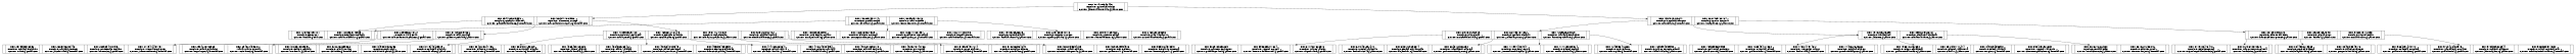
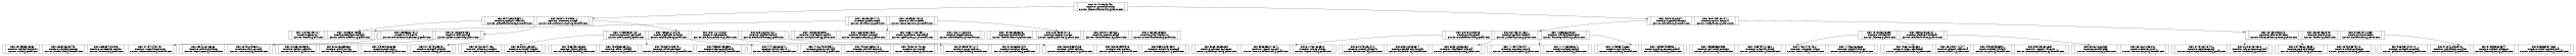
  digraph {
    node [shape=record]
    edge [tailport=f0]
    n1 [label="<f0>|<f1>DPI: 5814189346446 \n Nombre: Cristobal Olmos \n Correo: jaime.villanueva42@yahoo.com |<f2>"]
    n2 [label="<f0>|<f1>DPI: 2544769875933 \n Nombre: Ricardo Villareal \n Correo: gracielasantilln86@hotmail.com |<f2>|<f3>DPI: 3829417887596 \n Nombre: Clemente Ortega \n Correo: marco-antonio.vigil42@hotmail.com |<f4>"]
    n3 [label="<f0>|<f1>DPI: 7334813213241 \n Nombre: Conchita Barreto \n Correo: manuela20@hotmail.com |<f2>|<f3>DPI: 8681469768764 \n Nombre: Arturo Herrera \n Correo: luciagalvn31@yahoo.com |<f4>"]
    n4 [label="<f0>|<f1>DPI: 2895556173714 \n Nombre: Sara Tovar \n Correo: marco-antonio.pacheco@gmail.com |<f2>|<f3>DPI: 3142962397964 \n Nombre: Pilar Arriaga \n Correo: gilberto.pedraza@yahoo.com |<f4>"]
    n5 [label="<f0>|<f1>DPI: 4139935691723 \n Nombre: Dolores Sepúlveda \n Correo: mara.perea@gmail.com |<f2>|<f3>DPI: 4656671761475 \n Nombre: Hernán Granado \n Correo: cecilia.pia88@gmail.com |<f4>|<f5>DPI: 4931411478349 \n Nombre: Ana Alemán \n Correo: mara-jos.guajardo@yahoo.com |<f6>|<f7>DPI: 5254425467734 \n Nombre: Catalina Anaya \n Correo: elena.malave66@gmail.com |<f8>"]
    n6 [label="<f0>|<f1>DPI: 1234567890101 \n Nombre:  EDD2021 \n Correo:  auxiliar@edd.com |<f2>|<f3>DPI: 1288938143589 \n Nombre: Benjamín Delapaz \n Correo: mara-soledad10@gmail.com |<f4>"]
    n7 [label="<f0>|<f1>DPI: 6151384252919 \n Nombre: Julio Ojeda \n Correo: mnicasaavedra45@gmail.com |<f2>|<f3>DPI: 6644531371337 \n Nombre: Ignacio Almaraz \n Correo: yolanda.guzmn@yahoo.com |<f4>|<f5>DPI: 7239523619319 \n Nombre: Mariana Benavídez \n Correo: antonioposada19@yahoo.com |<f6>"]
    n8 [label="<f0>|<f1>DPI: 7913235243699 \n Nombre: Adriana Gil \n Correo: jaime08@yahoo.com |<f2>|<f3>DPI: 8593429736187 \n Nombre: Alejandra Alcántar \n Correo: mariano.duarte@yahoo.com |<f4>"]
    n9 [label="<f0>|<f1>DPI: 8818981557678 \n Nombre: Ramón Paredes \n Correo: francisca.henrquez89@yahoo.com |<f2>|<f3>DPI: 8926946543451 \n Nombre: Gloria Lugo \n Correo: anita84@yahoo.com |<f4>|<f5>DPI: 9468315172899 \n Nombre: Miguel Delao \n Correo: emilia.bustos@yahoo.com |<f6>"]
    n10 [label="<f0>|<f1>DPI: 1368897391774 \n Nombre: Emilia Rocha \n Correo: caridad24@gmail.com |<f2>|<f3>DPI: 1889525113272 \n Nombre: Raúl Dueñas \n Correo: leonorlemus91@hotmail.com |<f4>"]
    n11 [label="<f0>|<f1>DPI: 1383852588951 \n Nombre: José Emilio Collazo \n Correo: enriqueluna46@yahoo.com |<f2>|<f3>DPI: 1625169327569 \n Nombre: Patricio Colunga \n Correo: concepcin.campos@yahoo.com |<f4>|<f5>DPI: 1636777681957 \n Nombre: Gilberto Menchaca \n Correo: ngela.godoy27@hotmail.com |<f6>|<f7>DPI: 1822147458793 \n Nombre: Ángela Limón \n Correo: mara-elena31@hotmail.com |<f8>"]
    n12 [label="<f0>|<f1>DPI: 1973526586315 \n Nombre: Lorena Dávila \n Correo: amalia.zamora@yahoo.com |<f2>|<f3>DPI: 2297333548713 \n Nombre: Antonio Moreno \n Correo: ngela.grijalva64@yahoo.com |<f4>|<f5>DPI: 2397977697528 \n Nombre: Vicente Chapa \n Correo: ramonaalemn15@yahoo.com |<f6>|<f7>DPI: 2463133135696 \n Nombre: Juan Santacruz \n Correo: cristobal.maestas@gmail.com |<f8>"]
    n13 [label="<f0>|<f1>DPI: 2579993916352 \n Nombre: Adriana Pichardo \n Correo: eva89@gmail.com |<f2>|<f3>DPI: 2669196288446 \n Nombre: Caridad Jiménez \n Correo: jacobo.ulloa@hotmail.com |<f4>|<f5>DPI: 2685894788755 \n Nombre: José Emilio Amador \n Correo: lorenzo36@gmail.com |<f6>|<f7>DPI: 2719414437751 \n Nombre: Victoria Rodríguez \n Correo: juliomontaez89@hotmail.com |<f8>"]
-   n14 [label="<f0>|<f1>DPI: 2934128786923 \n Nombre: Diana Granados \n Correo: hugo.lugo64@hotmail.com |<f2>|<f3>DPI: 2943724396811 \n María: Mario Arreola \n Correo: rocio.armijo@hotmail.com |<f4>"]
+   n14 [label="<f0>|<f1>DPI: 2934128786923 \n Nombre: Diana Granados \n Correo: hugo.lugo64@hotmail.com |<f2>|<f3>DPI: 2943724396811 \n Nombre: Mario Arreola \n Correo: rocio.armijo@hotmail.com |<f4>"]
    n15 [label="<f0>|<f1>DPI: 3163518389391 \n Nombre: Beatriz Garibay \n Correo: lourdes41@yahoo.com |<f2>|<f3>DPI: 3222262655866 \n Nombre: Olivia Lovato \n Correo: carlota56@hotmail.com |<f4>|<f5>DPI: 3498837526256 \n Nombre: Ana Maya \n Correo: mara-luisa.garica@yahoo.com |<f6>|<f7>DPI: 3719448425919 \n Nombre: Graciela Garibay \n Correo: irenevarela66@yahoo.com |<f8>"]
    n16 [label="<f0>|<f1>DPI: 3842613647158 \n Nombre: Gilberto Montaño \n Correo: teodoro90@hotmail.com |<f2>|<f3>DPI: 3867331198829 \n Nombre: Cristobal Gaytán \n Correo: hernn79@hotmail.com |<f4>"]
    n17 [label="<f0>|<f1>DPI: 4363433125265 \n Nombre: Jaime Saldivar \n Correo: armando.bonilla@yahoo.com |<f2>|<f3>DPI: 4364563269412 \n Nombre: Pablo Saldaña \n Correo: josferrer65@gmail.com |<f4>|<f5>DPI: 4515348769345 \n Nombre: Isabel Ledesma \n Correo: jos-eduardo.porras20@hotmail.com |<f6>|<f7>DPI: 4556984858539 \n Nombre: Enrique Balderas \n Correo: francisca.prado@hotmail.com |<f8>"]
    n18 [label="<f0>|<f1>DPI: 4741686263641 \n Nombre: David Ybarra \n Correo: carlacarranza97@hotmail.com |<f2>|<f3>DPI: 4761248384994 \n Nombre: Joaquín Carvajal \n Correo: barbara.soliz@gmail.com |<f4>|<f5>DPI: 4918878656113 \n Nombre: Claudia Pedroza \n Correo: eduardo.cortez25@gmail.com |<f6>|<f7>DPI: 4923278748766 \n Nombre: Luz Acuña \n Correo: beatriz.jaime@yahoo.com |<f8>"]
    n19 [label="<f0>|<f1>DPI: 5155254917714 \n Nombre: Jorge Chávez \n Correo: bertaperalta89@hotmail.com |<f2>|<f3>DPI: 5182366964249 \n Nombre: Gustavo Ramón \n Correo: lucas.quezada66@gmail.com |<f4>"]
    n20 [label="<f0>|<f1>DPI: 5268755694735 \n Nombre: Juana Chávez \n Correo: cristina.velzquez42@yahoo.com |<f2>|<f3>DPI: 5292929954516 \n Nombre: Inés Deleón \n Correo: guillermo47@hotmail.com |<f4>|<f5>DPI: 5553164513391 \n Nombre: Bernardo Armenta \n Correo: antoniogaytn47@gmail.com |<f6>"]
    n21 [label="<f0>|<f1>DPI: 5829183656269 \n Nombre: Carmen Rodríguez \n Correo: guadalupe.luna@yahoo.com |<f2>|<f3>DPI: 5936653271624 \n Nombre: Miguel Corona \n Correo: homero.delatorre54@gmail.com |<f4>|<f5>DPI: 6117527626576 \n Nombre: Mayte Salcido \n Correo: raquel.viera@gmail.com |<f6>"]
    n22 [label="<f0>|<f1>DPI: 6278431891478 \n Nombre: Mónica Jaramillo \n Correo: andrea.rico43@yahoo.com |<f2>|<f3>DPI: 6337279296374 \n Nombre: Emilia Carrasquillo \n Correo: alejandra72@hotmail.com |<f4>|<f5>DPI: 6643178386258 \n Nombre: Magdalena Cabrera \n Correo: pedromontemayor66@yahoo.com |<f6>"]
    n23 [label="<f0>|<f1>DPI: 7119974381947 \n Nombre: Lourdes Segura \n Correo: jos-emiliomadrigal21@yahoo.com |<f2>|<f3>DPI: 7177753885314 \n Nombre: Daniel Amaya \n Correo: emilio.camarillo@yahoo.com |<f4>"]
    n24 [label="<f0>|<f1>DPI: 7243556412666 \n Nombre: Luis Franco \n Correo: martn.pabn@hotmail.com |<f2>|<f3>DPI: 7293994859958 \n Nombre: Marco Antonio Gaona \n Correo: rafael.salcido@yahoo.com |<f4>"]
    n25 [label="<f0>|<f1>DPI: 7393555697555 \n Nombre: Ana Luisa Quintero \n Correo: gloria.correa@hotmail.com |<f2>|<f3>DPI: 7635494171368 \n Nombre: Cristobal Gaona \n Correo: guillermina01@hotmail.com |<f4>|<f5>DPI: 7736147974617 \n Nombre: Mercedes Matos \n Correo: andrs.villa@hotmail.com |<f6>|<f7>DPI: 7743627623662 \n Nombre: Adriana Padrón \n Correo: gustavohidalgo60@yahoo.com |<f8>"]
    n26 [label="<f0>|<f1>DPI: 7966122282638 \n Nombre: Diego Castañeda \n Correo: guillermina.loera38@yahoo.com |<f2>|<f3>DPI: 8377357717474 \n Nombre: Raquel Villanueva \n Correo: clara17@yahoo.com |<f4>|<f5>DPI: 8498254356931 \n Nombre: Elena Valdivia \n Correo: sergio12@hotmail.com |<f6>|<f7>DPI: 8584257927669 \n Nombre: Mónica Valverde \n Correo: clemente.palacios86@hotmail.com |<f8>"]
    n27 [label="<f0>|<f1>DPI: 8616272612388 \n Nombre: Rosalia Báez \n Correo: bertacastro29@yahoo.com |<f2>|<f3>DPI: 8618227236876 \n Nombre: Patricio Luna \n Correo: timoteo.de-jess@hotmail.com |<f4>"]
    n28 [label="<f0>|<f1>DPI: 8719188476476 \n Nombre: Reina Fonseca \n Correo: miguel-ngel.almanza03@gmail.com |<f2>|<f3>DPI: 8773678378328 \n Nombre: Marco Antonio Olvera \n Correo: horacio96@gmail.com |<f4>"]
    n29 [label="<f0>|<f1>DPI: 8844536119965 \n Nombre: Andrea Bahena \n Correo: micaelaybarra59@yahoo.com |<f2>|<f3>DPI: 8849135349176 \n Nombre: Isabel Quiñones \n Correo: gregorio.leiva59@yahoo.com |<f4>"]
    n30 [label="<f0>|<f1>DPI: 9664891415778 \n Nombre: Graciela Conchita \n Correo: guillermo.sanches@gmail.com |<f2>|<f3>DPI: 9713416438915 \n Nombre: Magdalena Corrales \n Correo: guillermo94@gmail.com |<f4>|<f5>DPI: 9783989826944 \n Nombre: Ariadna Gallegos \n Correo: jaimezayas60@yahoo.com |<f6>|<f7>DPI: 9866583571365 \n Nombre: María Cristina Díaz \n Correo: mara-cristina.rodarte@hotmail.com |<f8>"]
    n1 -> n2
    n1 -> n3 [tailport=f2]
    n2 -> n4 [tailport=f2]
    n2 -> n5 [tailport=f4]
    n2 -> n6
    n3 -> n7
-   n3 -> n8 [tailport=f2]
    n3 -> n9 [tailport=f4]
    n4 -> n13
    n4 -> n14 [tailport=f2]
    n4 -> n15 [tailport=f4]
    n5 -> n16
    n5 -> n17 [tailport=f2]
    n5 -> n18 [tailport=f4]
    n5 -> n19 [tailport=f6]
    n5 -> n20 [tailport=f8]
    n7 -> n21
    n7 -> n22 [tailport=f2]
    n7 -> n23 [tailport=f4]
    n7 -> n24 [tailport=f6]
    n8 -> n25
    n8 -> n26 [tailport=f2]
    n8 -> n27 [tailport=f4]
    n9 -> n28
    n9 -> n29 [tailport=f2]
    n9 -> n30 [tailport=f6]
    n10 -> n6
    n10 -> n11 [tailport=f2]
    n10 -> n12 [tailport=f4]
  }
